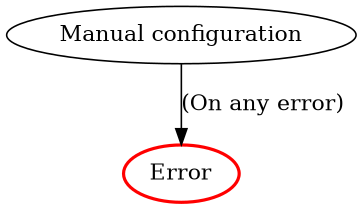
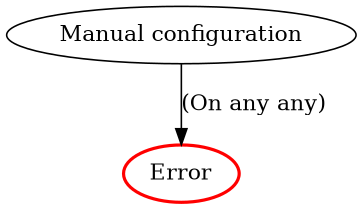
  digraph {
    n1 [label="Manual configuration"]
    Error [color=red style=bold]
-   n1 -> Error [label="(On any error)"]
+   n1 -> Error [label="(On any any)"]
  }
